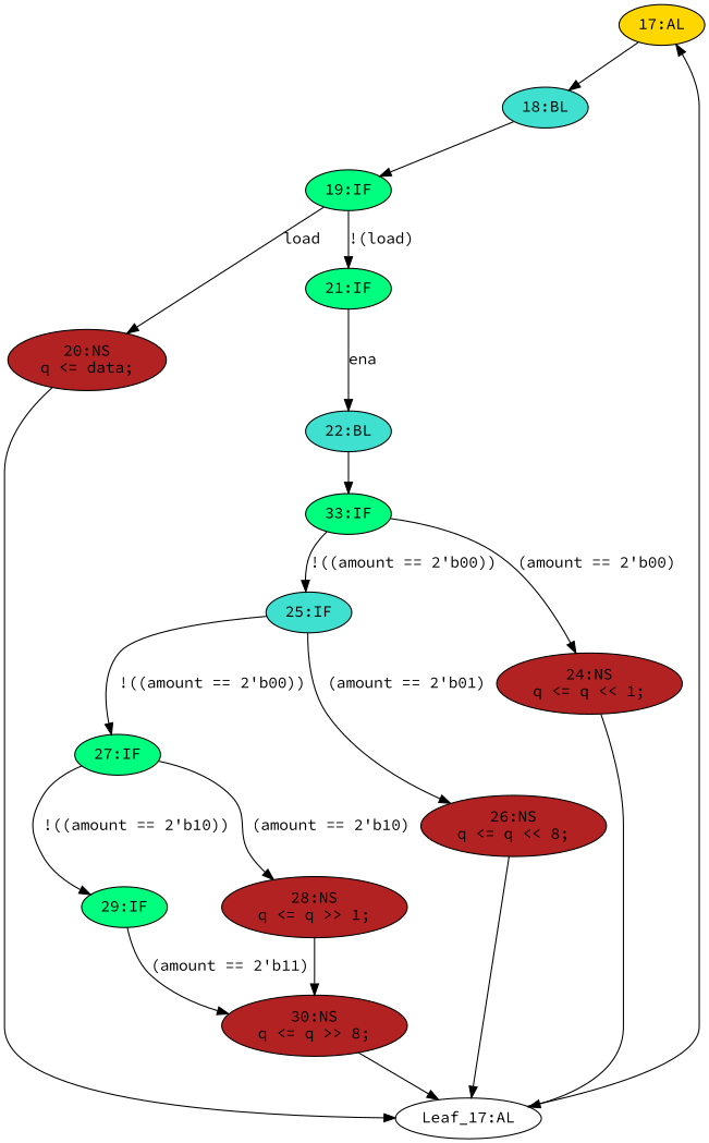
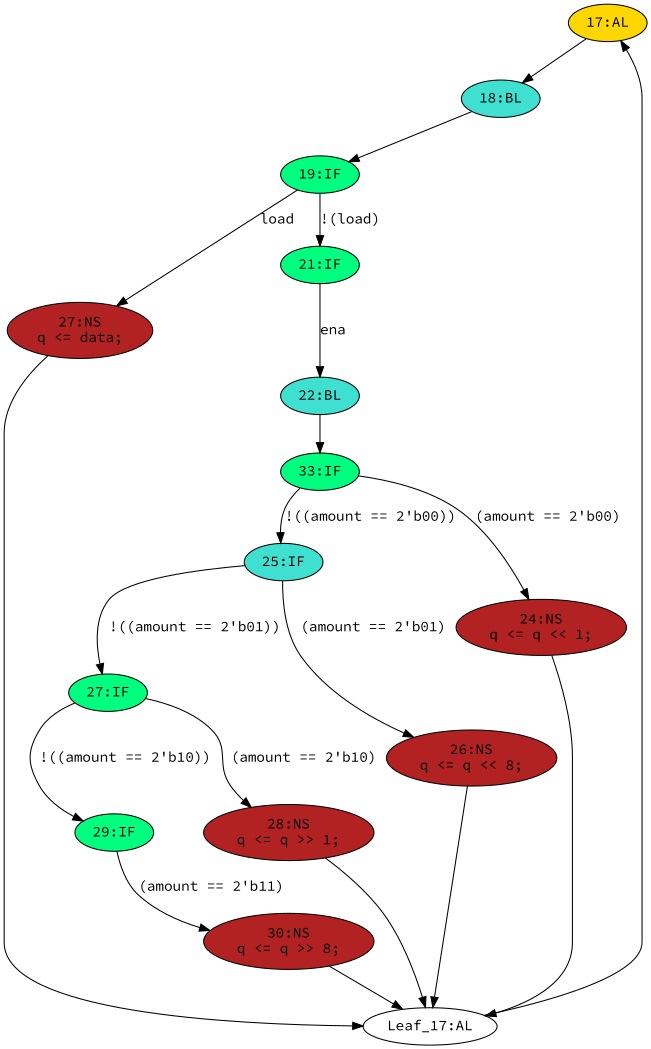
  strict digraph {
    fontname="Source Code Pro"
    node [fillcolor=springgreen fontname="Source Code Pro" statements="[]" style=filled typ=IfStatement]
    edge [cond="[]" fontname="Source Code Pro" lineno=None]
    n1 [ast="<pyverilog.vparser.ast.Always object at 0x7f490ff371d0>" clk_sens=True fillcolor=gold label="17:AL" sens="['clk']" typ=Always use_var="['load', 'ena', 'amount', 'data', 'q']"]
    n2 [ast="<pyverilog.vparser.ast.Block object at 0x7f490ffb50d0>" fillcolor=turquoise label="18:BL" typ=Block]
    n3 [ast="<pyverilog.vparser.ast.IfStatement object at 0x7f490ff23e10>" label="19:IF"]
-   n4 [ast="<pyverilog.vparser.ast.NonblockingSubstitution object at 0x7f490ff23610>" fillcolor=firebrick label="20:NS\nq <= data;" statements="[<pyverilog.vparser.ast.NonblockingSubstitution object at 0x7f490ff23610>]" typ=NonblockingSubstitution]
+   n4 [ast="<pyverilog.vparser.ast.NonblockingSubstitution object at 0x7f490ff23610>" fillcolor=firebrick label="27:NS\nq <= data;" statements="[<pyverilog.vparser.ast.NonblockingSubstitution object at 0x7f490ff23610>]" typ=NonblockingSubstitution]
    n5 [ast="<pyverilog.vparser.ast.IfStatement object at 0x7f490fece550>" label="21:IF"]
    n6 [ast="<pyverilog.vparser.ast.IfStatement object at 0x7f490ffaad10>" label="27:IF"]
    n7 [ast="<pyverilog.vparser.ast.IfStatement object at 0x7f490fb98b10>" label="29:IF"]
    n8 [ast="<pyverilog.vparser.ast.NonblockingSubstitution object at 0x7f490ffaaf90>" fillcolor=firebrick label="28:NS\nq <= q >> 1;" statements="[<pyverilog.vparser.ast.NonblockingSubstitution object at 0x7f490ffaaf90>]" typ=NonblockingSubstitution]
    n9 [ast="<pyverilog.vparser.ast.NonblockingSubstitution object at 0x7f490fb98310>" fillcolor=firebrick label="30:NS\nq <= q >> 8;" statements="[<pyverilog.vparser.ast.NonblockingSubstitution object at 0x7f490fb98310>]" typ=NonblockingSubstitution]
    n10 [def_var="['q']" label="Leaf_17:AL" fillcolor="" statements="" style="" typ=""]
    n11 [ast="<pyverilog.vparser.ast.Block object at 0x7f490fececd0>" fillcolor=turquoise label="22:BL" typ=Block]
    n12 [ast="<pyverilog.vparser.ast.IfStatement object at 0x7f490ff3d610>" label="33:IF"]
    n13 [ast="<pyverilog.vparser.ast.IfStatement object at 0x7f490ff26090>" fillcolor=turquoise label="25:IF"]
    n14 [ast="<pyverilog.vparser.ast.NonblockingSubstitution object at 0x7f490ff3d4d0>" fillcolor=firebrick label="24:NS\nq <= q << 1;" statements="[<pyverilog.vparser.ast.NonblockingSubstitution object at 0x7f490ff3d4d0>]" typ=NonblockingSubstitution]
    n15 [ast="<pyverilog.vparser.ast.NonblockingSubstitution object at 0x7f490ff26f50>" fillcolor=firebrick label="26:NS\nq <= q << 8;" statements="[<pyverilog.vparser.ast.NonblockingSubstitution object at 0x7f490ff26f50>]" typ=NonblockingSubstitution]
    n1 -> n2
    n2 -> n3
    n3 -> n4 [cond="['load']" label=load lineno=19]
    n3 -> n5 [cond="['load']" label="!(load)" lineno=19]
    n4 -> n10
    n5 -> n11 [cond="['ena']" label=ena lineno=21]
    n6 -> n7 [cond="['amount']" label="!((amount == 2'b10))" lineno=27]
    n6 -> n8 [cond="['amount']" label="(amount == 2'b10)" lineno=27]
    n7 -> n9 [cond="['amount']" label="(amount == 2'b11)" lineno=29]
-   n8 -> n9
+   n8 -> n10
    n9 -> n10
    n10 -> n1 [cond="" lineno=""]
    n11 -> n12
    n12 -> n13 [cond="['amount']" label="!((amount == 2'b00))" lineno=23]
    n12 -> n14 [cond="['amount']" label="(amount == 2'b00)" lineno=23]
-   n13 -> n6 [cond="['amount']" label="!((amount == 2'b00))" lineno=25]
+   n13 -> n6 [cond="['amount']" label="!((amount == 2'b01))" lineno=25]
    n13 -> n15 [cond="['amount']" label="(amount == 2'b01)" lineno=25]
    n14 -> n10
    n15 -> n10
  }
